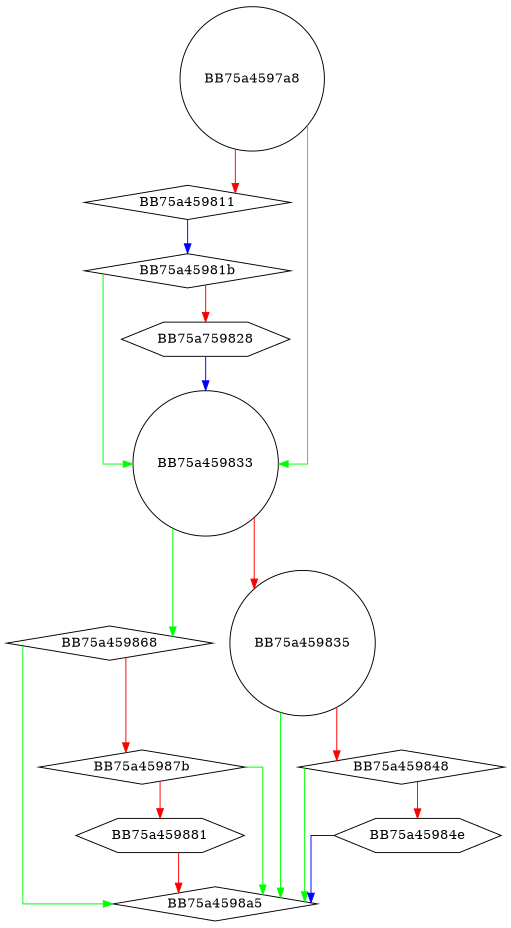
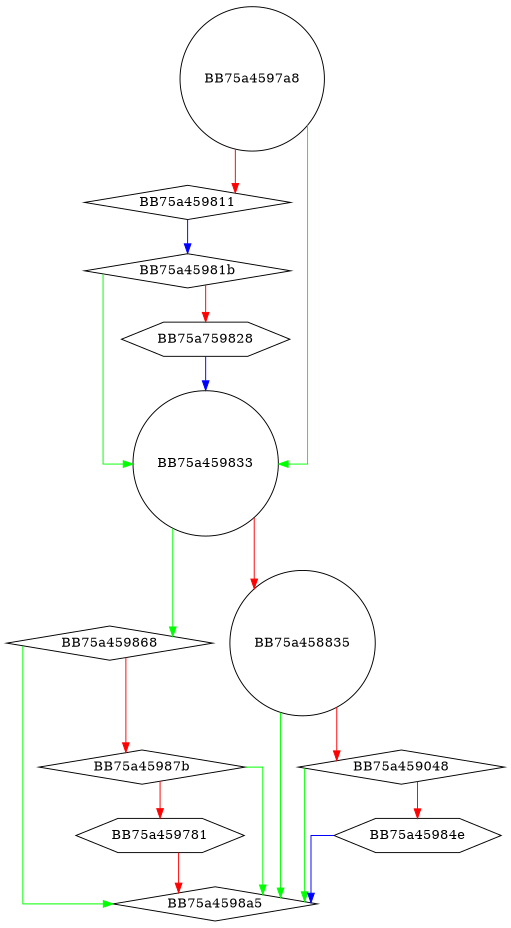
  digraph {
    splines=ortho
    node [shape=diamond]
    edge [color=red]
    BB75a4597a8 [shape=circle]
    BB75a459811
    BB75a459833 [shape=circle]
    BB75a45981b
    n5 [label=BB75a759828 shape=hexagon]
    BB75a459868
-   BB75a459835 [shape=circle]
+   BB75a459835 [shape=circle label=BB75a458835]
    BB75a4598a5
    BB75a45987b
-   BB75a459848
-   BB75a459881 [shape=hexagon]
+   BB75a459848 [label=BB75a459048]
+   BB75a459881 [shape=hexagon label=BB75a459781]
    BB75a45984e [shape=hexagon]
    BB75a4597a8 -> BB75a459811
    BB75a4597a8 -> BB75a459833 [color=green]
    BB75a459811 -> BB75a45981b [color=blue]
    BB75a459833 -> BB75a459868 [color=green]
    BB75a459833 -> BB75a459835
    BB75a45981b -> BB75a459833 [color=green]
    BB75a45981b -> n5
    n5 -> BB75a459833 [color=blue]
    BB75a459868 -> BB75a4598a5 [color=green]
    BB75a459868 -> BB75a45987b
    BB75a459835 -> BB75a4598a5 [color=green]
    BB75a459835 -> BB75a459848
    BB75a45987b -> BB75a4598a5 [color=green]
    BB75a45987b -> BB75a459881
    BB75a459848 -> BB75a4598a5 [color=green]
    BB75a459848 -> BB75a45984e
    BB75a459881 -> BB75a4598a5
    BB75a45984e -> BB75a4598a5 [color=blue]
  }
